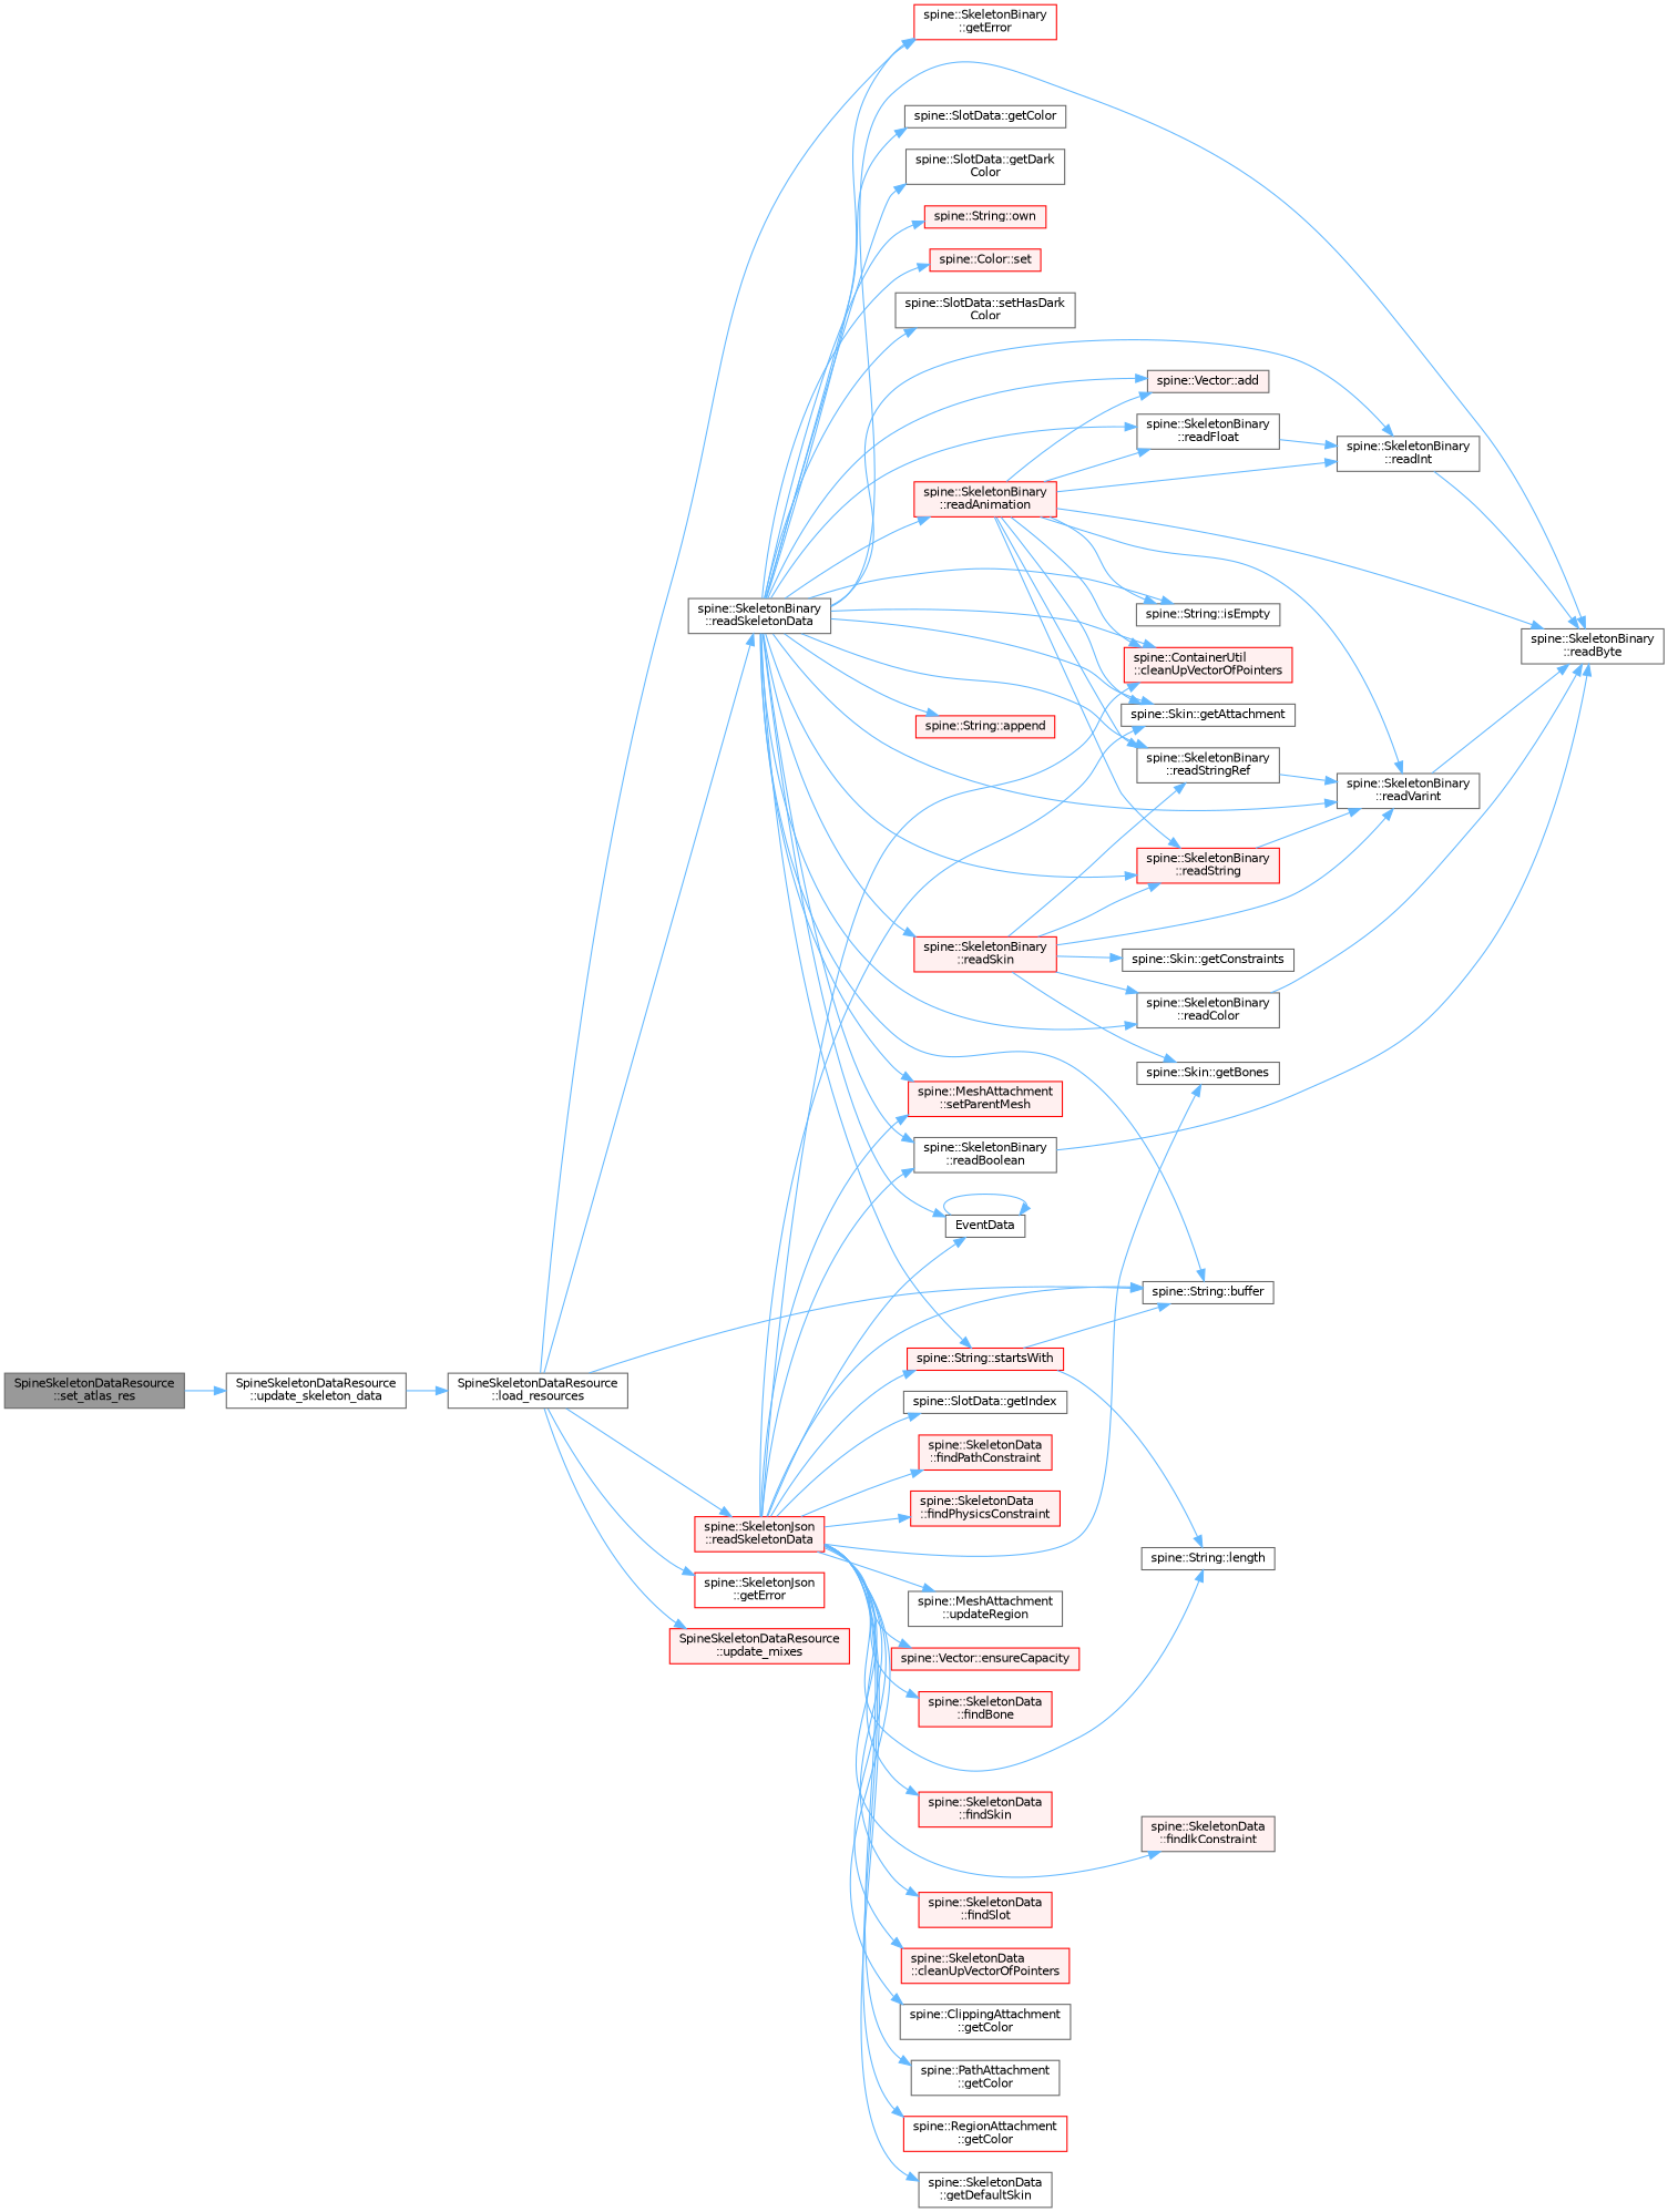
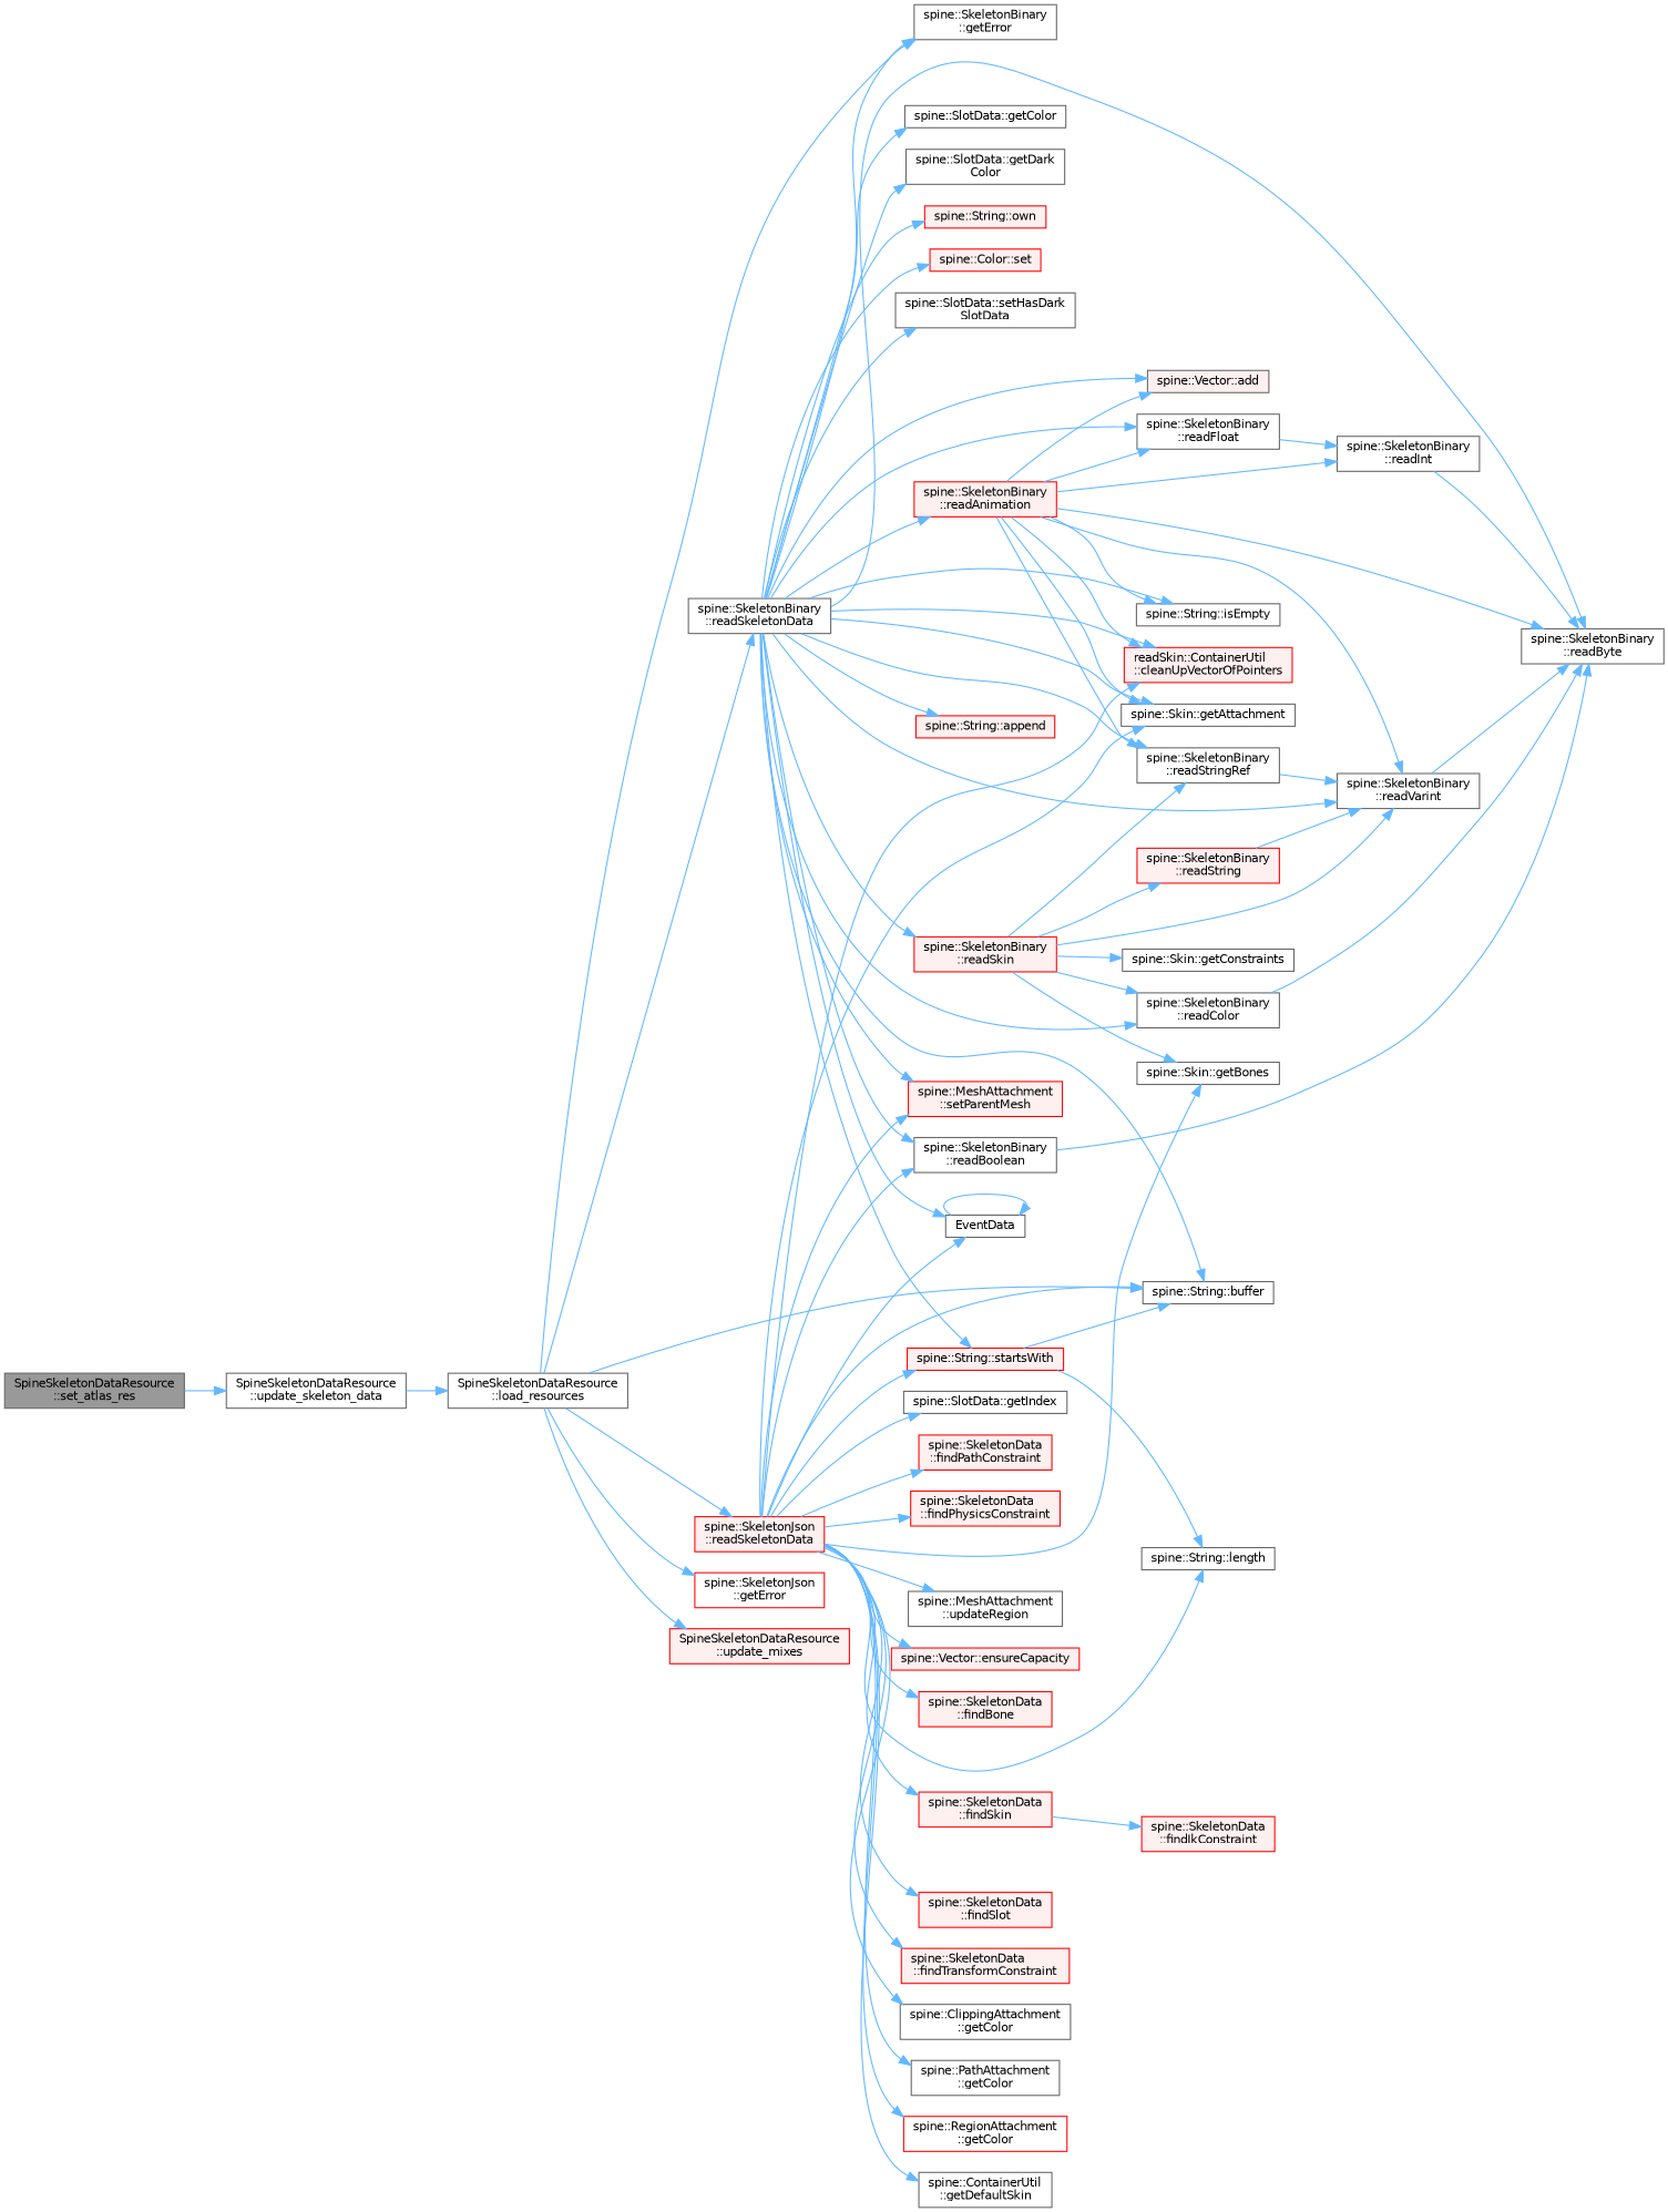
  digraph {
    rankdir=LR
    node [color=grey40 fillcolor=white fontname=Helvetica fontsize=10 shape=box style=filled]
    edge [color=steelblue1 fontname=Helvetica fontsize=10 labelfontname=Helvetica labelfontsize=10 style=solid]
    n1 [color=gray40 fillcolor=grey60 fontcolor=black height=0.2 label="SpineSkeletonDataResource\l::set_atlas_res" width=0.4]
    n2 [height=0.2 label="SpineSkeletonDataResource\l::update_skeleton_data" width=0.4]
    n3 [height=0.2 label="SpineSkeletonDataResource\l::load_resources" width=0.4]
    n4 [height=0.2 label="spine::String::buffer" width=0.4]
-   n5 [color=red height=0.2 label="spine::SkeletonBinary\l::getError" width=0.4]
+   n5 [height=0.2 label="spine::SkeletonBinary\l::getError" width=0.4]
    n6 [color=red height=0.2 label="spine::SkeletonJson\l::getError" width=0.4]
    n7 [height=0.2 label="spine::SkeletonBinary\l::readSkeletonData" width=0.4]
    n8 [color=red fillcolor="#FFF0F0" height=0.2 label="spine::SkeletonJson\l::readSkeletonData" width=0.4]
    n9 [color=red fillcolor="#FFF0F0" height=0.2 label="SpineSkeletonDataResource\l::update_mixes" width=0.4]
    n10 [fillcolor="#FFF0F0" height=0.2 label="spine::Vector::add" width=0.4]
    n11 [color=red fillcolor="#FFF0F0" height=0.2 label="spine::String::append" width=0.4]
-   n12 [color=red fillcolor="#FFF0F0" height=0.2 label="spine::ContainerUtil\l::cleanUpVectorOfPointers" width=0.4]
+   n12 [color=red fillcolor="#FFF0F0" height=0.2 label="readSkin::ContainerUtil\l::cleanUpVectorOfPointers" width=0.4]
    n13 [height=0.2 label=EventData width=0.4]
    n14 [height=0.2 label="spine::Skin::getAttachment" width=0.4]
    n15 [height=0.2 label="spine::SlotData::getColor" width=0.4]
    n16 [height=0.2 label="spine::SlotData::getDark\lColor" width=0.4]
    n17 [height=0.2 label="spine::String::isEmpty" width=0.4]
    n18 [color=red fillcolor="#FFF0F0" height=0.2 label="spine::String::own" width=0.4]
    n19 [color=red fillcolor="#FFF0F0" height=0.2 label="spine::SkeletonBinary\l::readAnimation" width=0.4]
    n20 [height=0.2 label="spine::SkeletonBinary\l::readByte" width=0.4]
    n21 [height=0.2 label="spine::SkeletonBinary\l::readFloat" width=0.4]
    n22 [height=0.2 label="spine::SkeletonBinary\l::readInt" width=0.4]
    n23 [color=red fillcolor="#FFF0F0" height=0.2 label="spine::SkeletonBinary\l::readString" width=0.4]
    n24 [height=0.2 label="spine::SkeletonBinary\l::readVarint" width=0.4]
    n25 [height=0.2 label="spine::SkeletonBinary\l::readStringRef" width=0.4]
    n26 [height=0.2 label="spine::SkeletonBinary\l::readBoolean" width=0.4]
    n27 [height=0.2 label="spine::SkeletonBinary\l::readColor" width=0.4]
    n28 [color=red fillcolor="#FFF0F0" height=0.2 label="spine::SkeletonBinary\l::readSkin" width=0.4]
    n29 [color=red fillcolor="#FFF0F0" height=0.2 label="spine::Color::set" width=0.4]
-   n30 [height=0.2 label="spine::SlotData::setHasDark\lColor" width=0.4]
+   n30 [height=0.2 label="spine::SlotData::setHasDark\lSlotData" width=0.4]
    n31 [color=red fillcolor="#FFF0F0" height=0.2 label="spine::MeshAttachment\l::setParentMesh" width=0.4]
    n32 [color=red fillcolor="#FFF0F0" height=0.2 label="spine::String::startsWith" width=0.4]
    n33 [height=0.2 label="spine::MeshAttachment\l::updateRegion" width=0.4]
    n34 [height=0.2 label="spine::Skin::getBones" width=0.4]
    n35 [height=0.2 label="spine::String::length" width=0.4]
    n36 [color=red fillcolor="#FFF0F0" height=0.2 label="spine::Vector::ensureCapacity" width=0.4]
    n37 [color=red fillcolor="#FFF0F0" height=0.2 label="spine::SkeletonData\l::findBone" width=0.4]
-   n38 [fillcolor="#FFF0F0" height=0.2 label="spine::SkeletonData\l::findIkConstraint" width=0.4]
+   n38 [color=red fillcolor="#FFF0F0" height=0.2 label="spine::SkeletonData\l::findIkConstraint" width=0.4]
    n39 [color=red fillcolor="#FFF0F0" height=0.2 label="spine::SkeletonData\l::findPathConstraint" width=0.4]
    n40 [color=red fillcolor="#FFF0F0" height=0.2 label="spine::SkeletonData\l::findPhysicsConstraint" width=0.4]
    n41 [color=red fillcolor="#FFF0F0" height=0.2 label="spine::SkeletonData\l::findSkin" width=0.4]
    n42 [color=red fillcolor="#FFF0F0" height=0.2 label="spine::SkeletonData\l::findSlot" width=0.4]
-   n43 [color=red fillcolor="#FFF0F0" height=0.2 label="spine::SkeletonData\l::cleanUpVectorOfPointers" width=0.4]
+   n43 [color=red fillcolor="#FFF0F0" height=0.2 label="spine::SkeletonData\l::findTransformConstraint" width=0.4]
    n44 [height=0.2 label="spine::ClippingAttachment\l::getColor" width=0.4]
    n45 [height=0.2 label="spine::PathAttachment\l::getColor" width=0.4]
    n46 [color=red height=0.2 label="spine::RegionAttachment\l::getColor" width=0.4]
-   n47 [height=0.2 label="spine::SkeletonData\l::getDefaultSkin" width=0.4]
+   n47 [height=0.2 label="spine::ContainerUtil\l::getDefaultSkin" width=0.4]
    n48 [height=0.2 label="spine::SlotData::getIndex" width=0.4]
    n49 [height=0.2 label="spine::Skin::getConstraints" width=0.4]
    n1 -> n2
    n2 -> n3
    n3 -> n4
    n3 -> n5
    n3 -> n6
    n3 -> n7
    n3 -> n8
    n3 -> n9
    n7 -> n4
    n7 -> n5
    n7 -> n10
    n7 -> n11
    n7 -> n12
    n7 -> n13
    n7 -> n14
    n7 -> n15
    n7 -> n16
    n7 -> n17
    n7 -> n18
    n7 -> n19
    n7 -> n20
    n7 -> n21
-   n7 -> n22
-   n7 -> n23
    n7 -> n24
    n7 -> n25
    n7 -> n26
    n7 -> n27
    n7 -> n28
    n7 -> n29
    n7 -> n30
    n7 -> n31
    n7 -> n32
    n8 -> n4
    n8 -> n12
    n8 -> n13
    n8 -> n14
    n8 -> n26
    n8 -> n31
    n8 -> n32
    n8 -> n33
    n8 -> n34
    n8 -> n35
    n8 -> n36
    n8 -> n37
-   n8 -> n38
+   n41 -> n38
    n8 -> n39
    n8 -> n40
    n8 -> n41
    n8 -> n42
    n8 -> n43
    n8 -> n44
    n8 -> n45
    n8 -> n46
    n8 -> n47
    n8 -> n48
    n13 -> n13
    n19 -> n10
    n19 -> n12
    n19 -> n14
    n19 -> n17
    n19 -> n20
    n19 -> n21
    n19 -> n22
-   n19 -> n23
    n19 -> n24
    n19 -> n25
    n21 -> n22
    n22 -> n20
    n23 -> n24
    n24 -> n20
    n25 -> n24
    n26 -> n20
    n27 -> n20
    n28 -> n23
    n28 -> n24
    n28 -> n25
    n28 -> n27
    n28 -> n34
    n28 -> n49
    n32 -> n4
    n32 -> n35
  }
